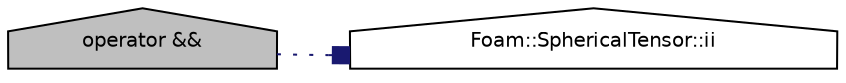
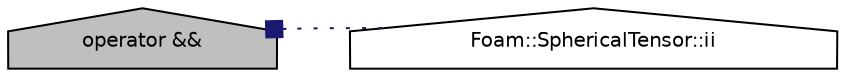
  digraph {
    rankdir=LR
    node [color=black fontname=Helvetica fontsize=10 shape=house]
    n1 [fillcolor=grey75 fontcolor=black height=0.2 label="operator &&" style=filled width=0.4]
    n2 [height=0.2 label="Foam::SphericalTensor::ii" width=0.4]
-   n1 -> n2 [color=midnightblue fontname=Helvetica fontsize=10 labelfontname=Helvetica labelfontsize=10 style=dotted arrowhead=box]
+   n2 -> n1 [color=midnightblue fontname=Helvetica fontsize=10 labelfontname=Helvetica labelfontsize=10 style=dotted arrowhead=box]
  }
